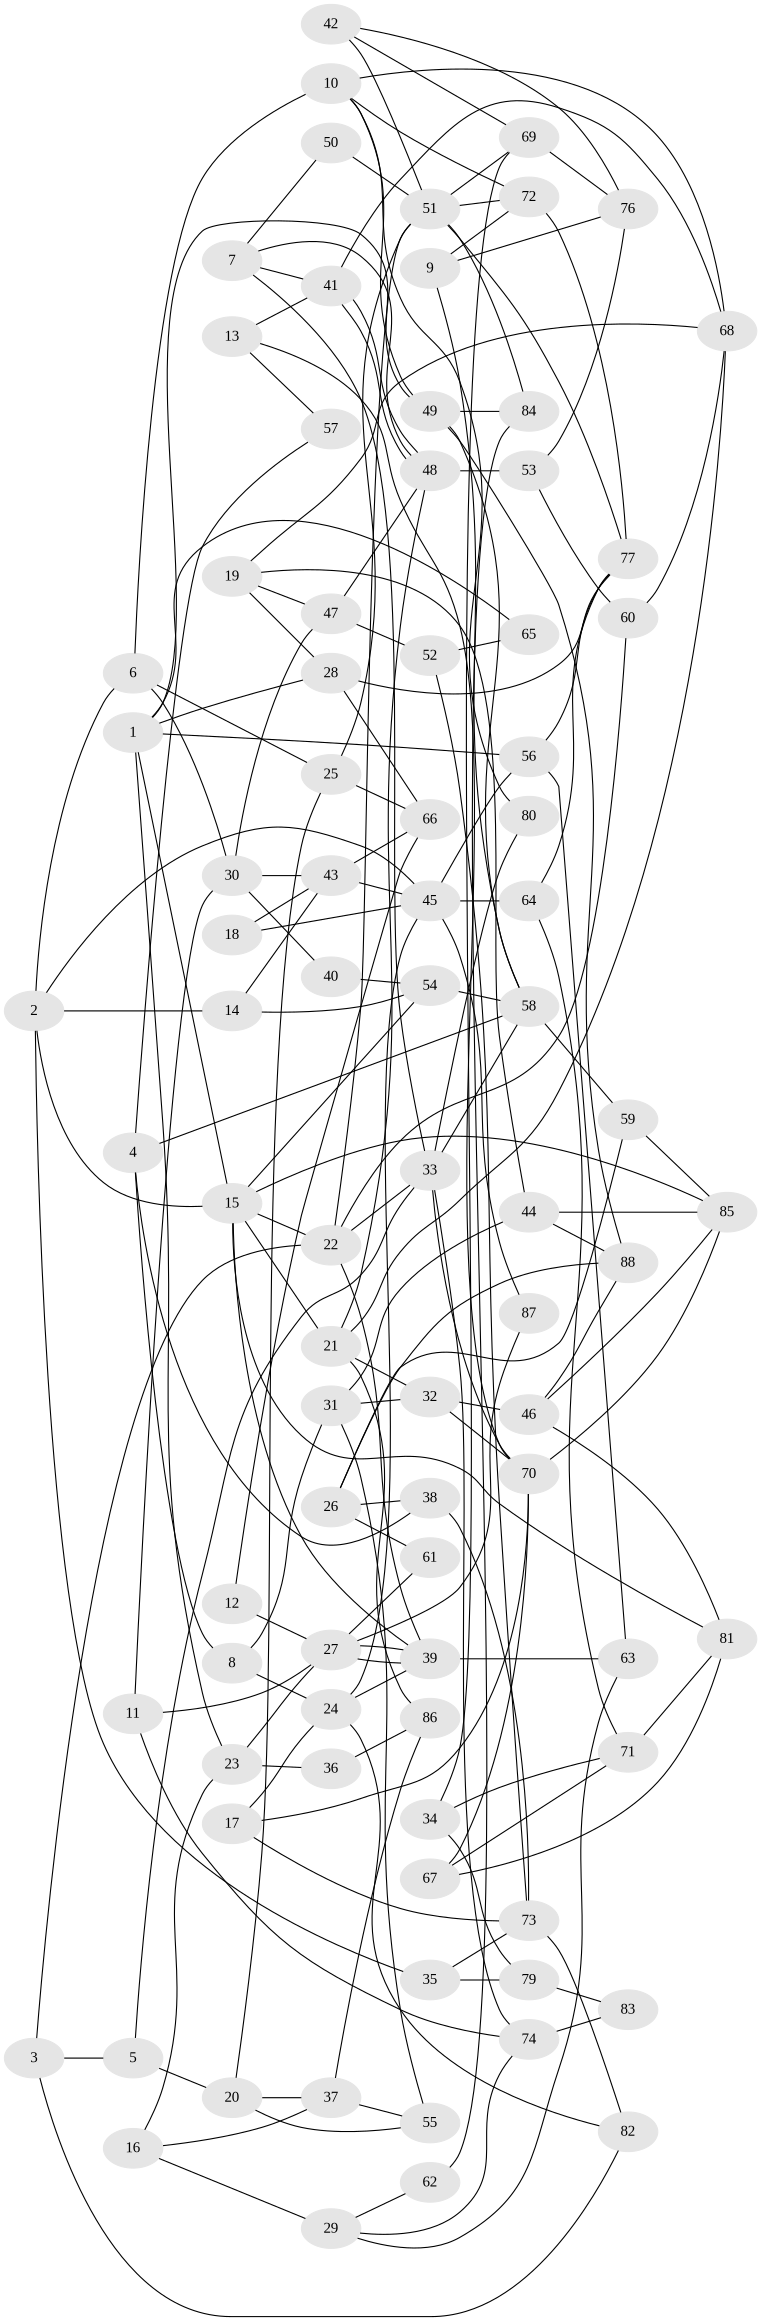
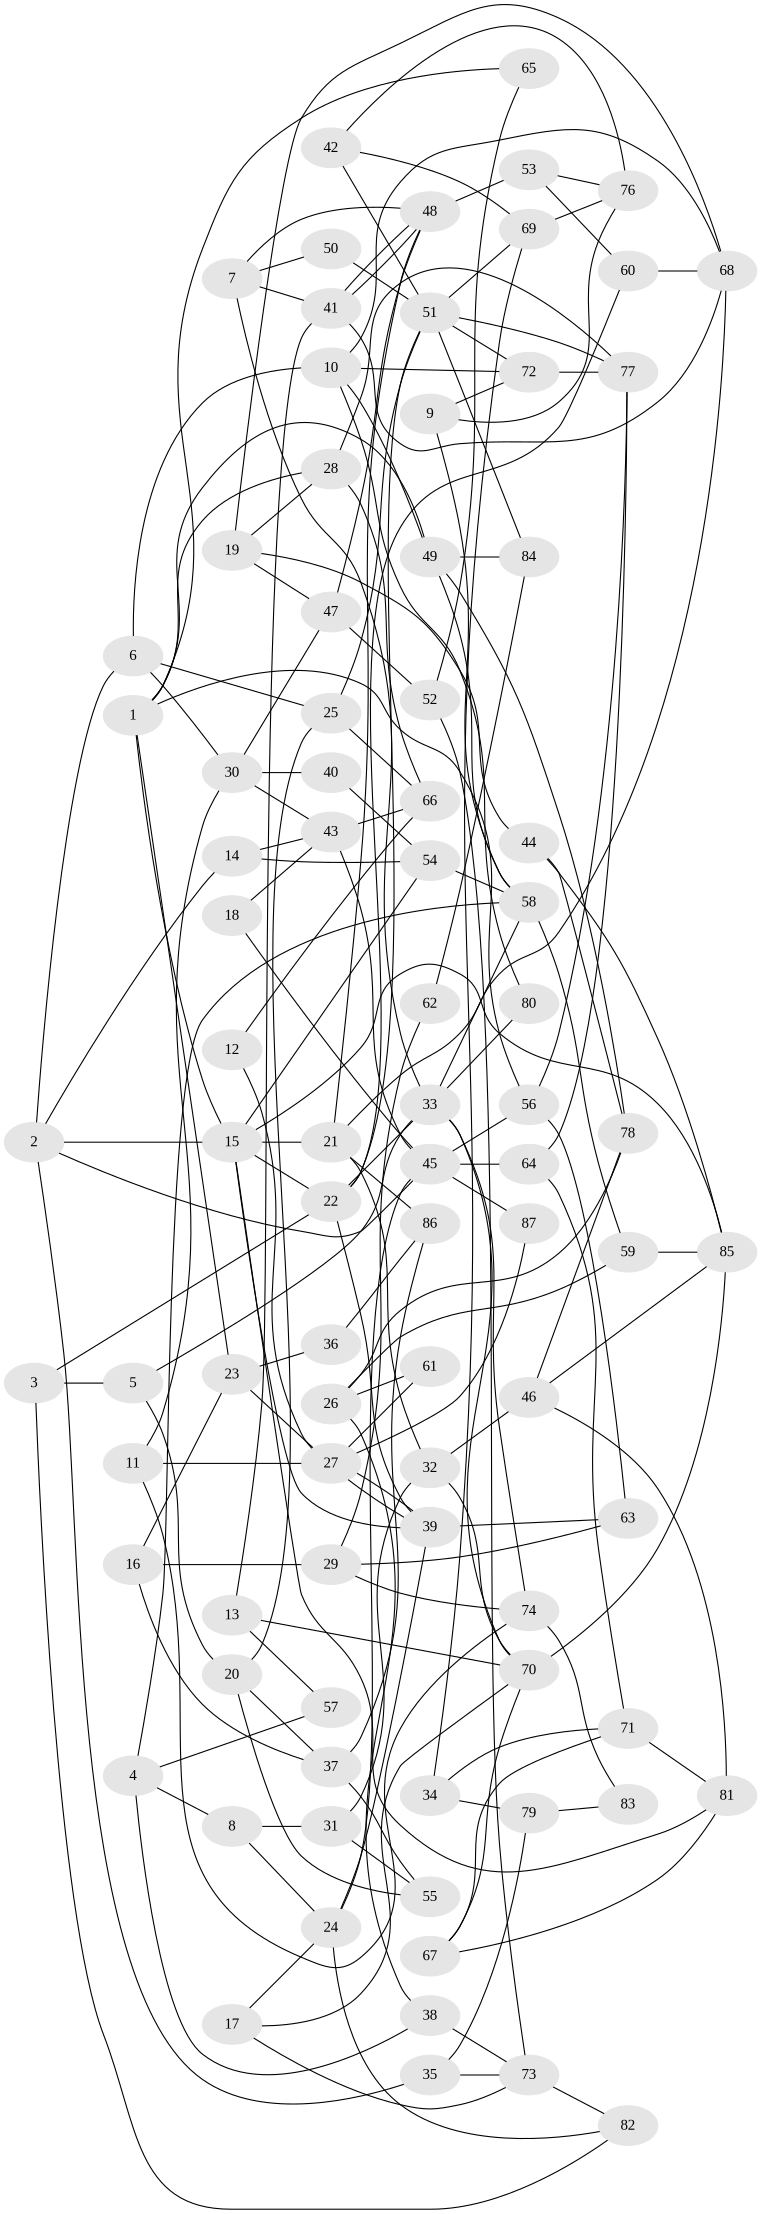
  graph {
    fontname="Liberation Serif"
    rankdir=LR
    node [color=gray90 fontname="Liberation Serif" style=filled]
    edge [fontname="Liberation Serif"]
    1
    15
    23
    28
    49
    56
    65
    22
    54
    21
    39
    81
    85
    27
    36
    66
    77
    58
-   78 [label=88]
+   78
    84
    63
    2
    6
    14
    35
    45
    10
    25
    30
    43
    73
    79
    87
    64
    3
    5
    82
    20
    33
    51
    60
    4
    8
    38
    57
    24
    31
    59
    37
    55
    80
    74
    70
    72
    68
    47
    40
    7
    41
    48
    50
    53
    44
    32
    9
    76
    11
    61
    83
    12
    13
    86
    16
    29
    62
    17
    18
    19
    52
    46
    69
    26
    71
    34
    42
    67
    1 -- 15
    1 -- 23
    1 -- 28
    1 -- 49
    1 -- 56
    1 -- 65
    15 -- 22
    15 -- 54
    15 -- 21
    15 -- 39
    15 -- 81
    15 -- 85
    23 -- 27
    23 -- 36
    28 -- 66
    28 -- 77
    49 -- 58
    49 -- 78
    49 -- 84
    56 -- 77
    56 -- 63
    22 -- 39
    22 -- 33
    22 -- 51
    22 -- 60
    54 -- 58
    21 -- 68
    21 -- 48
    21 -- 32
    21 -- 86
    39 -- 63
    27 -- 39
    27 -- 39
    27 -- 87
    27 -- 61
    36 -- 86
    58 -- 59
    2 -- 15
    2 -- 6
    2 -- 14
    2 -- 35
    2 -- 45
    6 -- 10
    6 -- 25
    6 -- 30
    14 -- 54
    14 -- 43
    35 -- 73
    35 -- 79
    45 -- 56
    45 -- 87
    45 -- 64
    10 -- 49
    10 -- 80
    10 -- 72
    10 -- 68
    25 -- 66
    25 -- 51
    30 -- 43
    30 -- 47
    30 -- 40
    43 -- 66
    43 -- 45
    73 -- 82
    79 -- 83
    64 -- 77
    64 -- 71
    3 -- 22
    3 -- 5
    3 -- 82
    5 -- 20
    5 -- 33
    20 -- 25
    20 -- 37
    20 -- 55
    33 -- 58
    33 -- 80
    33 -- 74
    33 -- 70
    51 -- 77
    51 -- 84
    51 -- 72
    51 -- 69
    60 -- 68
    4 -- 58
    4 -- 8
    4 -- 38
    4 -- 57
    8 -- 24
    8 -- 31
    38 -- 73
    24 -- 39
    24 -- 45
    24 -- 82
    31 -- 55
-   31 -- 44
    31 -- 32
    59 -- 85
    37 -- 55
    37 -- 86
    74 -- 83
    70 -- 85
    72 -- 77
    47 -- 48
    47 -- 52
    40 -- 54
    7 -- 33
    7 -- 41
    7 -- 48
    7 -- 50
    41 -- 68
    41 -- 48
    41 -- 48
    48 -- 53
    50 -- 51
    53 -- 60
    53 -- 76
    44 -- 85
    44 -- 78
    32 -- 70
    32 -- 46
    9 -- 58
    9 -- 72
    9 -- 76
    11 -- 27
    11 -- 30
    11 -- 74
    12 -- 27
    12 -- 66
    13 -- 57
    13 -- 70
    13 -- 41
    16 -- 23
    16 -- 37
    16 -- 29
    29 -- 63
    29 -- 74
    29 -- 62
    62 -- 84
    17 -- 73
    17 -- 24
    17 -- 70
    18 -- 45
    18 -- 43
    19 -- 28
    19 -- 68
    19 -- 47
    19 -- 44
    52 -- 65
    52 -- 73
    46 -- 81
    46 -- 85
    46 -- 78
    69 -- 76
    26 -- 78
    26 -- 38
    26 -- 59
    26 -- 61
    71 -- 81
    34 -- 79
    34 -- 69
    34 -- 71
    42 -- 51
    42 -- 76
    42 -- 69
    67 -- 81
    67 -- 70
    67 -- 71
  }
